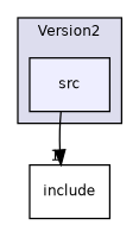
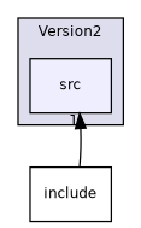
  digraph {
    compound=true
    node [fontname=Helvetica fontsize=10 shape=box]
    n1 [fillcolor="#eeeeff" label=src pencolor=black style=filled]
    n2 [label=include]
    subgraph cluster_1 {
      bgcolor="#ddddee"
      fontname=Helvetica
      fontsize=10
      label=Version2
      pencolor=black
      n1
    }
-   n1 -> n2 [headlabel=1 labeldistance=1.5 labelfontname=Helvetica labelfontsize=10]
+   n2 -> n1 [headlabel=1 labeldistance=1.5 labelfontname=Helvetica labelfontsize=10]
  }
